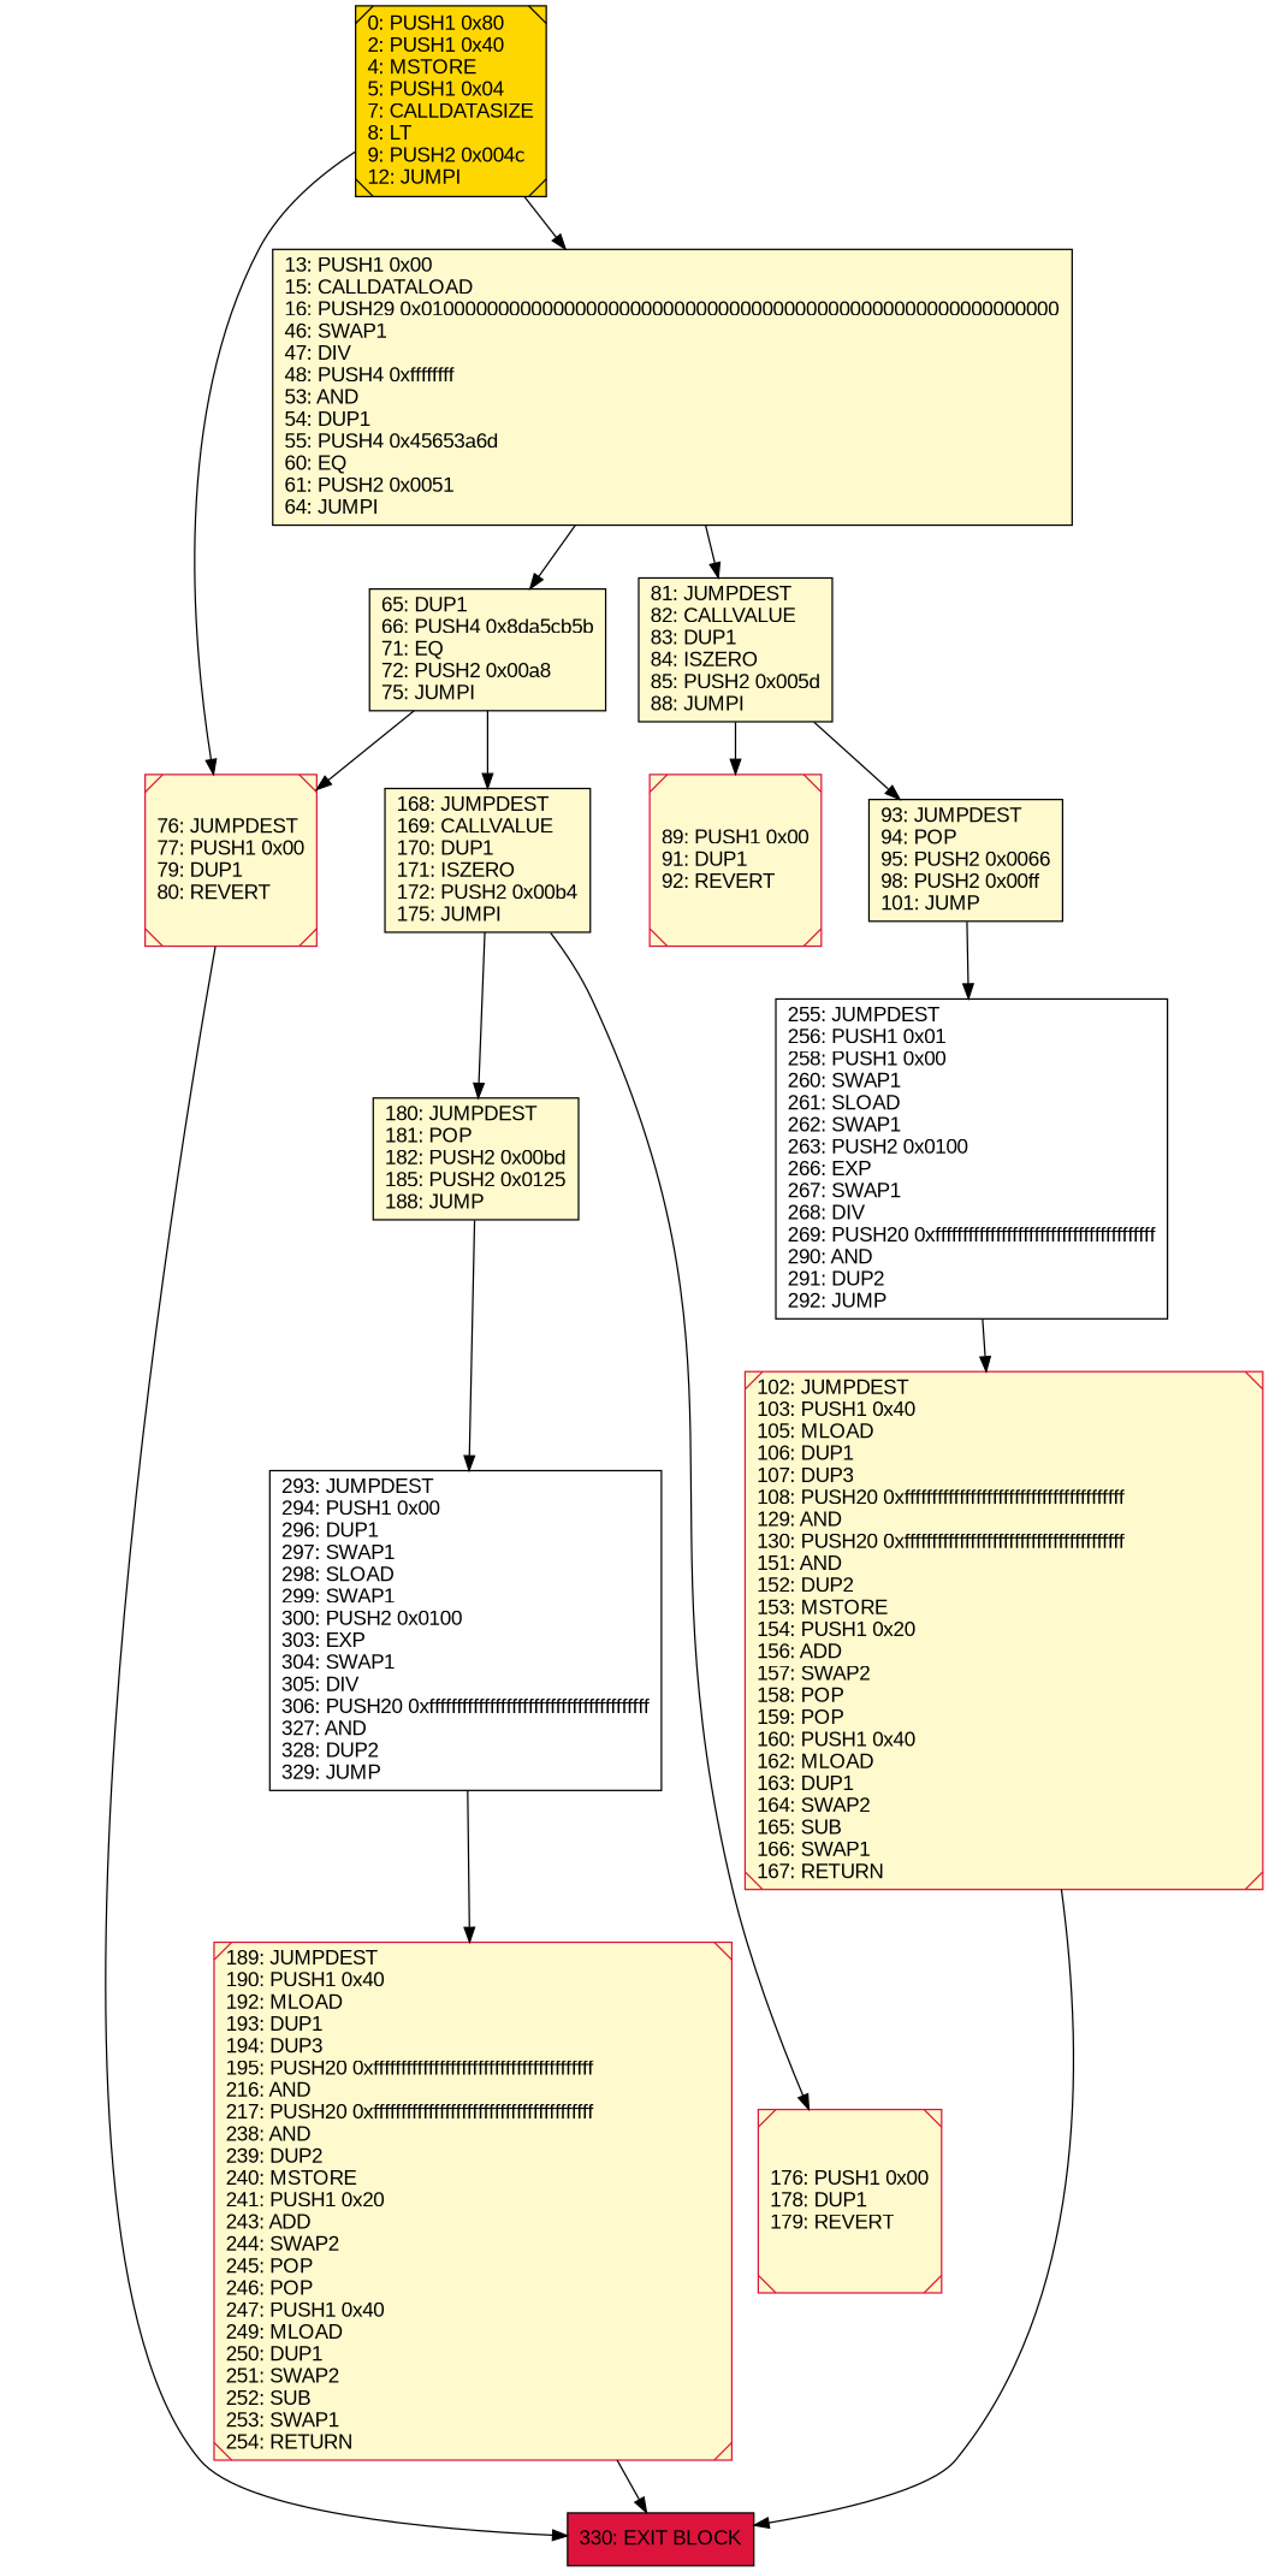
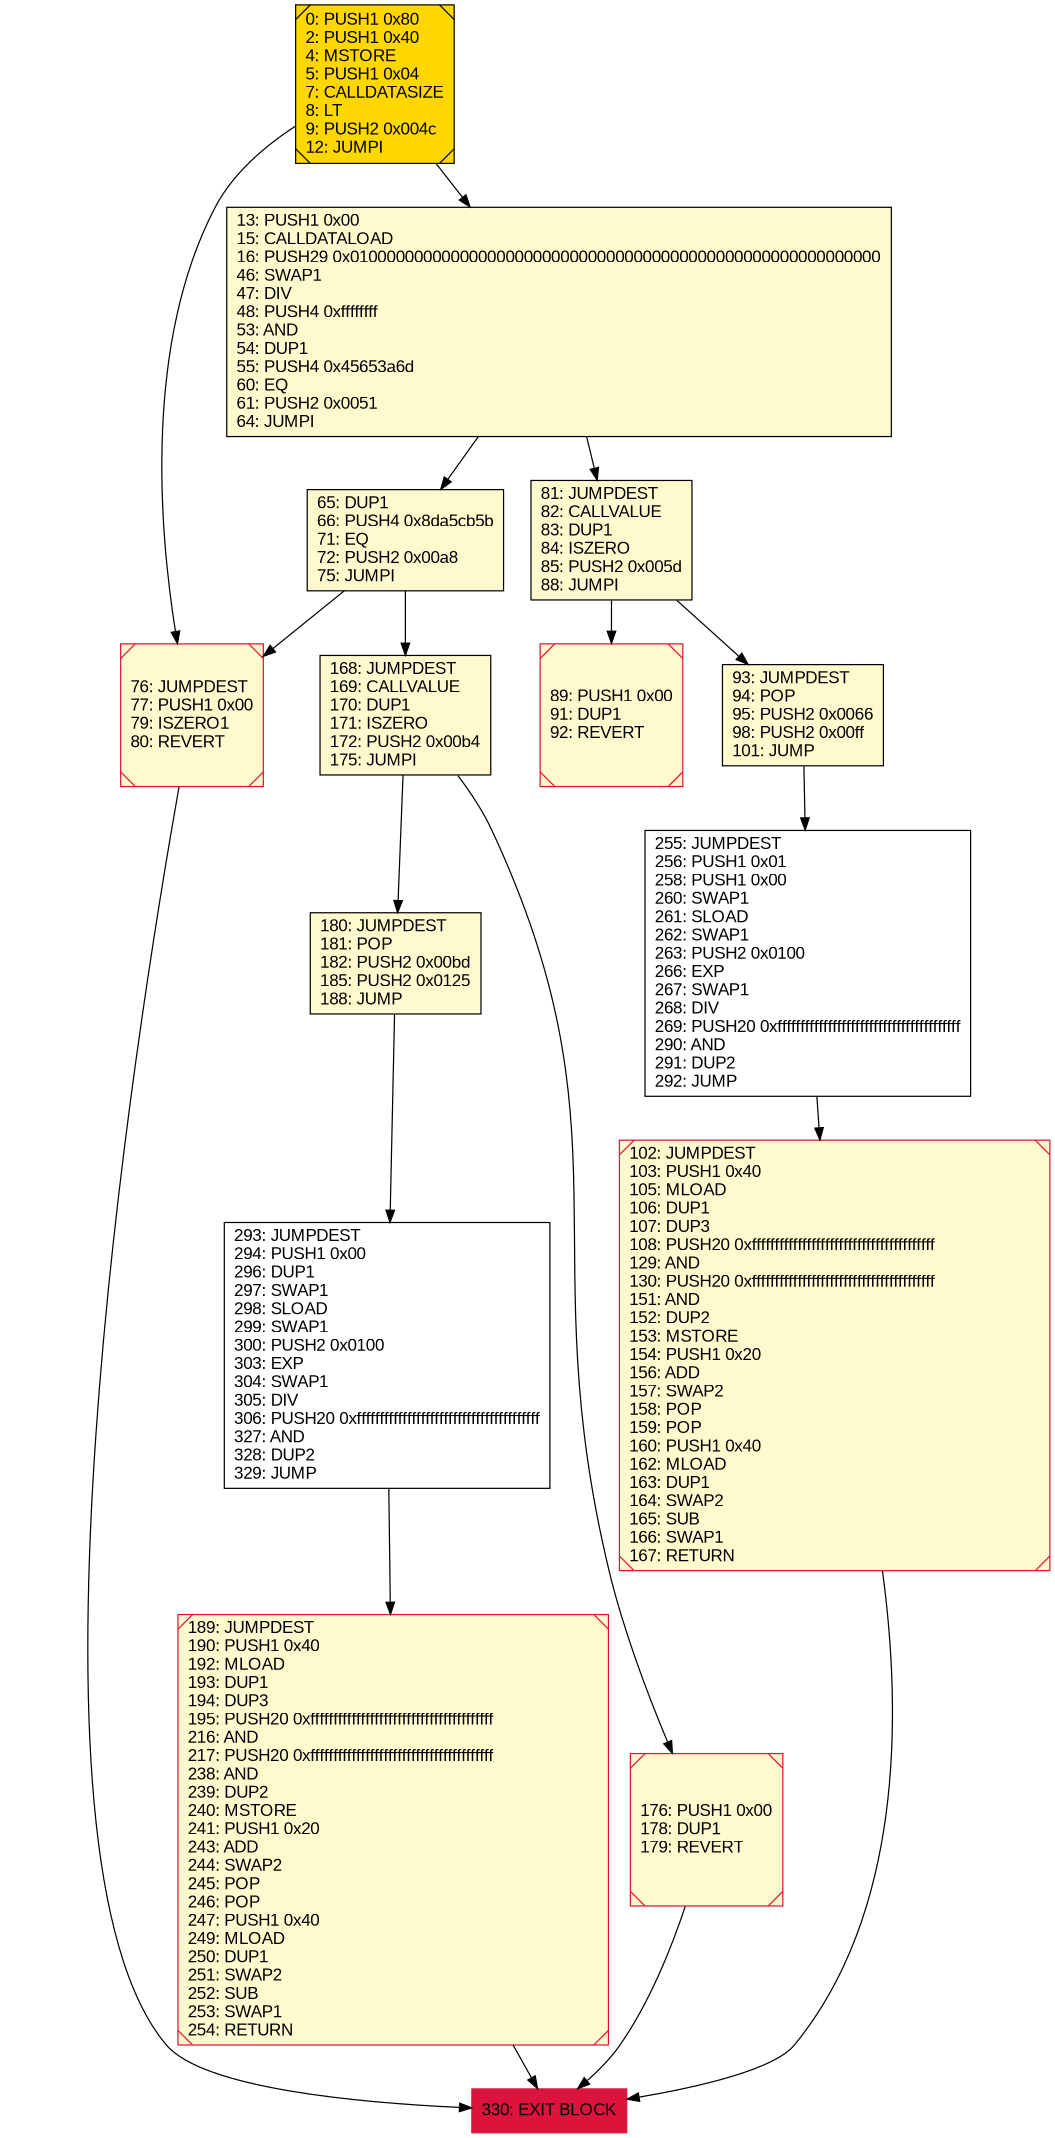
  digraph {
    rankdir=UD
    node [color=black fillcolor=lemonchiffon fontcolor=black fontname=arial shape=box style=filled]
    n1 [label="65: DUP1\l66: PUSH4 0x8da5cb5b\l71: EQ\l72: PUSH2 0x00a8\l75: JUMPI\l"]
-   n2 [color=crimson label="76: JUMPDEST\l77: PUSH1 0x00\l79: DUP1\l80: REVERT\l" shape=Msquare]
+   n2 [color=crimson label="76: JUMPDEST\l77: PUSH1 0x00\l79: ISZERO1\l80: REVERT\l" shape=Msquare]
    n3 [label="168: JUMPDEST\l169: CALLVALUE\l170: DUP1\l171: ISZERO\l172: PUSH2 0x00b4\l175: JUMPI\l"]
-   n4 [fillcolor=crimson label="330: EXIT BLOCK\l"]
+   n4 [color=crimson fillcolor=crimson label="330: EXIT BLOCK\l"]
    n5 [label="180: JUMPDEST\l181: POP\l182: PUSH2 0x00bd\l185: PUSH2 0x0125\l188: JUMP\l"]
    n6 [color=crimson label="176: PUSH1 0x00\l178: DUP1\l179: REVERT\l" shape=Msquare]
    n7 [fillcolor=white label="255: JUMPDEST\l256: PUSH1 0x01\l258: PUSH1 0x00\l260: SWAP1\l261: SLOAD\l262: SWAP1\l263: PUSH2 0x0100\l266: EXP\l267: SWAP1\l268: DIV\l269: PUSH20 0xffffffffffffffffffffffffffffffffffffffff\l290: AND\l291: DUP2\l292: JUMP\l"]
    n8 [color=crimson label="102: JUMPDEST\l103: PUSH1 0x40\l105: MLOAD\l106: DUP1\l107: DUP3\l108: PUSH20 0xffffffffffffffffffffffffffffffffffffffff\l129: AND\l130: PUSH20 0xffffffffffffffffffffffffffffffffffffffff\l151: AND\l152: DUP2\l153: MSTORE\l154: PUSH1 0x20\l156: ADD\l157: SWAP2\l158: POP\l159: POP\l160: PUSH1 0x40\l162: MLOAD\l163: DUP1\l164: SWAP2\l165: SUB\l166: SWAP1\l167: RETURN\l" shape=Msquare]
    n9 [fillcolor=gold label="0: PUSH1 0x80\l2: PUSH1 0x40\l4: MSTORE\l5: PUSH1 0x04\l7: CALLDATASIZE\l8: LT\l9: PUSH2 0x004c\l12: JUMPI\l" shape=Msquare]
    n10 [label="13: PUSH1 0x00\l15: CALLDATALOAD\l16: PUSH29 0x0100000000000000000000000000000000000000000000000000000000\l46: SWAP1\l47: DIV\l48: PUSH4 0xffffffff\l53: AND\l54: DUP1\l55: PUSH4 0x45653a6d\l60: EQ\l61: PUSH2 0x0051\l64: JUMPI\l"]
    n11 [label="81: JUMPDEST\l82: CALLVALUE\l83: DUP1\l84: ISZERO\l85: PUSH2 0x005d\l88: JUMPI\l"]
    n12 [fillcolor=white label="293: JUMPDEST\l294: PUSH1 0x00\l296: DUP1\l297: SWAP1\l298: SLOAD\l299: SWAP1\l300: PUSH2 0x0100\l303: EXP\l304: SWAP1\l305: DIV\l306: PUSH20 0xffffffffffffffffffffffffffffffffffffffff\l327: AND\l328: DUP2\l329: JUMP\l"]
    n13 [color=crimson label="189: JUMPDEST\l190: PUSH1 0x40\l192: MLOAD\l193: DUP1\l194: DUP3\l195: PUSH20 0xffffffffffffffffffffffffffffffffffffffff\l216: AND\l217: PUSH20 0xffffffffffffffffffffffffffffffffffffffff\l238: AND\l239: DUP2\l240: MSTORE\l241: PUSH1 0x20\l243: ADD\l244: SWAP2\l245: POP\l246: POP\l247: PUSH1 0x40\l249: MLOAD\l250: DUP1\l251: SWAP2\l252: SUB\l253: SWAP1\l254: RETURN\l" shape=Msquare]
    n14 [color=crimson label="89: PUSH1 0x00\l91: DUP1\l92: REVERT\l" shape=Msquare]
    n15 [label="93: JUMPDEST\l94: POP\l95: PUSH2 0x0066\l98: PUSH2 0x00ff\l101: JUMP\l"]
    n1 -> n2
    n1 -> n3
    n2 -> n4
    n3 -> n5
    n3 -> n6
    n5 -> n12
+   n6 -> n4
    n7 -> n8
    n8 -> n4
    n9 -> n2
    n9 -> n10
    n10 -> n1
    n10 -> n11
    n11 -> n14
    n11 -> n15
    n12 -> n13
    n13 -> n4
    n15 -> n7
  }
